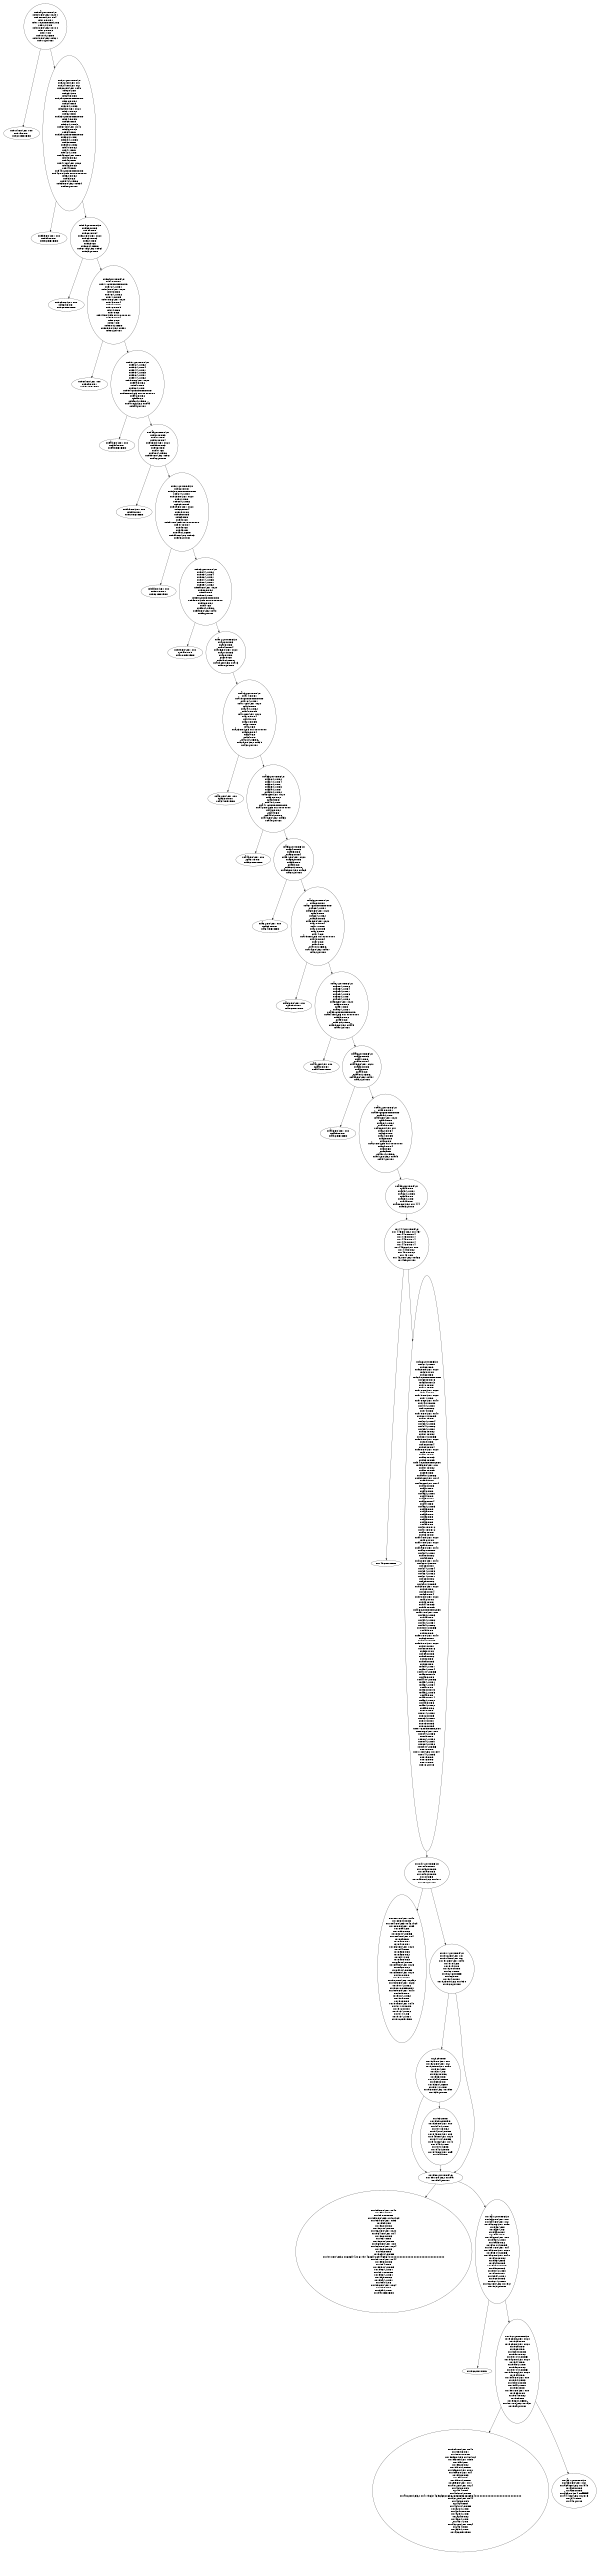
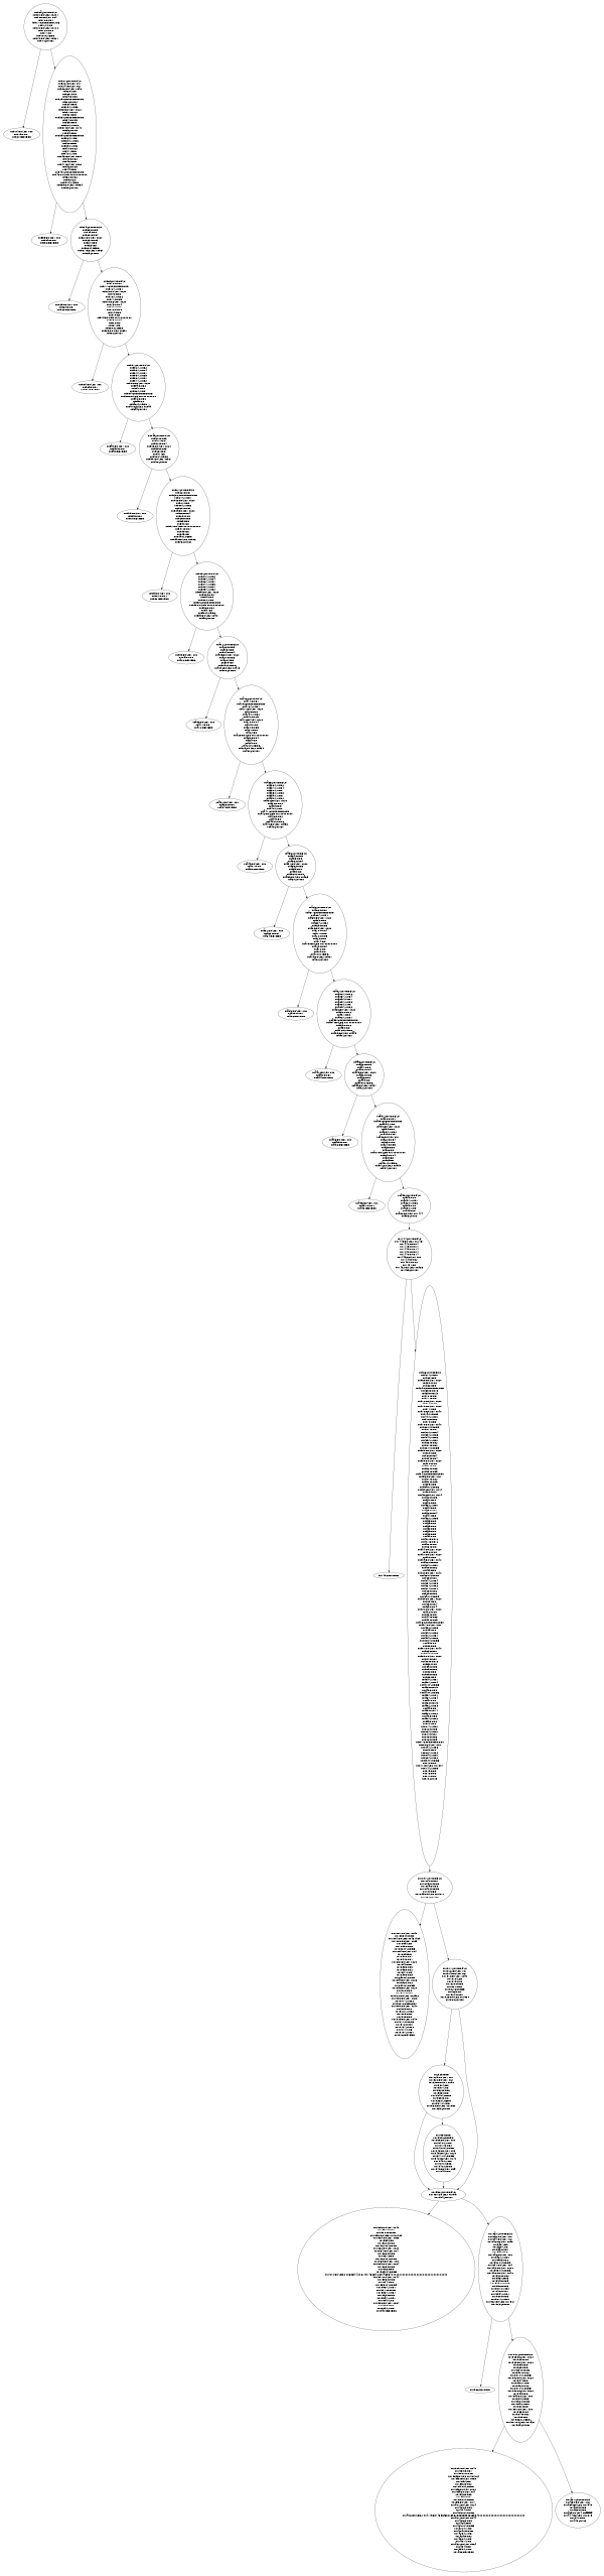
  digraph {
    n1 [label="0x90a:JUMPDEST\n0x90b:PUSH2 0x2b1\n0x90e:PUSH1 0x4\n0x910:DUP1\n0x911:CALLDATASIZE\n0x912:SUB\n0x913:PUSH2 0x100\n0x916:DUP2\n0x917:LT\n0x918:ISZERO\n0x919:PUSH2 0x921\n0x91c:JUMPI"]
    n2 [label="0x91d:PUSH1 0x0\n0x91f:DUP1\n0x920:REVERT"]
    n3 [label="0x921:JUMPDEST\n0x922:PUSH1 0x1\n0x924:PUSH1 0x1\n0x926:PUSH1 0xa0\n0x928:SHL\n0x929:SUB\n0x92a:DUP3\n0x92b:CALLDATALOAD\n0x92c:DUP2\n0x92d:AND\n0x92e:SWAP3\n0x92f:PUSH1 0x20\n0x931:DUP2\n0x932:ADD\n0x933:CALLDATALOAD\n0x934:DUP3\n0x935:AND\n0x936:SWAP3\n0x937:PUSH1 0x40\n0x939:DUP3\n0x93a:ADD\n0x93b:CALLDATALOAD\n0x93c:SWAP1\n0x93d:SWAP3\n0x93e:AND\n0x93f:SWAP2\n0x940:DUP2\n0x941:ADD\n0x942:SWAP1\n0x943:PUSH1 0x80\n0x945:DUP2\n0x946:ADD\n0x947:PUSH1 0x60\n0x949:DUP3\n0x94a:ADD\n0x94b:CALLDATALOAD\n0x94c:PUSH5 0x100000000\n0x952:DUP2\n0x953:GT\n0x954:ISZERO\n0x955:PUSH2 0x95d\n0x958:JUMPI"]
    n4 [label="0x959:PUSH1 0x0\n0x95b:DUP1\n0x95c:REVERT"]
    n5 [label="0x95d:JUMPDEST\n0x95e:DUP3\n0x95f:ADD\n0x960:DUP4\n0x961:PUSH1 0x20\n0x963:DUP3\n0x964:ADD\n0x965:GT\n0x966:ISZERO\n0x967:PUSH2 0x96f\n0x96a:JUMPI"]
    n6 [label="0x96b:PUSH1 0x0\n0x96d:DUP1\n0x96e:REVERT"]
    n7 [label="0x96f:JUMPDEST\n0x970:DUP1\n0x971:CALLDATALOAD\n0x972:SWAP1\n0x973:PUSH1 0x20\n0x975:ADD\n0x976:SWAP2\n0x977:DUP5\n0x978:PUSH1 0x20\n0x97a:DUP4\n0x97b:MUL\n0x97c:DUP5\n0x97d:ADD\n0x97e:GT\n0x97f:PUSH5 0x100000000\n0x985:DUP4\n0x986:GT\n0x987:OR\n0x988:ISZERO\n0x989:PUSH2 0x991\n0x98c:JUMPI"]
    n8 [label="0x98d:PUSH1 0x0\n0x98f:DUP1\n0x990:REVERT"]
    n9 [label="0x991:JUMPDEST\n0x992:SWAP2\n0x993:SWAP4\n0x994:SWAP1\n0x995:SWAP3\n0x996:SWAP1\n0x997:SWAP2\n0x998:PUSH1 0x20\n0x99a:DUP2\n0x99b:ADD\n0x99c:SWAP1\n0x99d:CALLDATALOAD\n0x99e:PUSH5 0x100000000\n0x9a4:DUP2\n0x9a5:GT\n0x9a6:ISZERO\n0x9a7:PUSH2 0x9af\n0x9aa:JUMPI"]
    n10 [label="0x9ab:PUSH1 0x0\n0x9ad:DUP1\n0x9ae:REVERT"]
    n11 [label="0x9af:JUMPDEST\n0x9b0:DUP3\n0x9b1:ADD\n0x9b2:DUP4\n0x9b3:PUSH1 0x20\n0x9b5:DUP3\n0x9b6:ADD\n0x9b7:GT\n0x9b8:ISZERO\n0x9b9:PUSH2 0x9c1\n0x9bc:JUMPI"]
    n12 [label="0x9bd:PUSH1 0x0\n0x9bf:DUP1\n0x9c0:REVERT"]
    n13 [label="0x9c1:JUMPDEST\n0x9c2:DUP1\n0x9c3:CALLDATALOAD\n0x9c4:SWAP1\n0x9c5:PUSH1 0x20\n0x9c7:ADD\n0x9c8:SWAP2\n0x9c9:DUP5\n0x9ca:PUSH1 0x20\n0x9cc:DUP4\n0x9cd:MUL\n0x9ce:DUP5\n0x9cf:ADD\n0x9d0:GT\n0x9d1:PUSH5 0x100000000\n0x9d7:DUP4\n0x9d8:GT\n0x9d9:OR\n0x9da:ISZERO\n0x9db:PUSH2 0x9e3\n0x9de:JUMPI"]
    n14 [label="0x9df:PUSH1 0x0\n0x9e1:DUP1\n0x9e2:REVERT"]
    n15 [label="0x9e3:JUMPDEST\n0x9e4:SWAP2\n0x9e5:SWAP4\n0x9e6:SWAP1\n0x9e7:SWAP3\n0x9e8:SWAP1\n0x9e9:SWAP2\n0x9ea:PUSH1 0x20\n0x9ec:DUP2\n0x9ed:ADD\n0x9ee:SWAP1\n0x9ef:CALLDATALOAD\n0x9f0:PUSH5 0x100000000\n0x9f6:DUP2\n0x9f7:GT\n0x9f8:ISZERO\n0x9f9:PUSH2 0xa01\n0x9fc:JUMPI"]
    n16 [label="0x9fd:PUSH1 0x0\n0x9ff:DUP5\n0xa00:REVERT"]
    n17 [label="0xa01:JUMPDEST\n0xa02:DUP3\n0xa03:ADD\n0xa04:DUP4\n0xa05:PUSH1 0x20\n0xa07:DUP3\n0xa08:ADD\n0xa09:GT\n0xa0a:ISZERO\n0xa0b:PUSH2 0xa13\n0xa0e:JUMPI"]
+   n18 [label="0xa0f:PUSH1 0x0\n0xa11:DUP1\n0xa12:REVERT"]
    n19 [label="0xa13:JUMPDEST\n0xa14:DUP1\n0xa15:CALLDATALOAD\n0xa16:SWAP1\n0xa17:PUSH1 0x20\n0xa19:ADD\n0xa1a:SWAP2\n0xa1b:DUP5\n0xa1c:PUSH1 0x20\n0xa1e:DUP4\n0xa1f:MUL\n0xa20:DUP5\n0xa21:ADD\n0xa22:GT\n0xa23:PUSH5 0x100000000\n0xa29:DUP4\n0xa2a:GT\n0xa2b:OR\n0xa2c:ISZERO\n0xa2d:PUSH2 0xa35\n0xa30:JUMPI"]
    n20 [label="0xa31:PUSH1 0x0\n0xa33:DUP1\n0xa34:REVERT"]
    n21 [label="0xa35:JUMPDEST\n0xa36:SWAP2\n0xa37:SWAP4\n0xa38:SWAP1\n0xa39:SWAP3\n0xa3a:SWAP1\n0xa3b:SWAP2\n0xa3c:PUSH1 0x20\n0xa3e:DUP2\n0xa3f:ADD\n0xa40:SWAP1\n0xa41:CALLDATALOAD\n0xa42:PUSH5 0x100000000\n0xa48:DUP2\n0xa49:GT\n0xa4a:ISZERO\n0xa4b:PUSH2 0xa53\n0xa4e:JUMPI"]
-   n22 [label="0xa4f:PUSH1 0x0\n2xa51:DUP1\n0xa52:REVERT"]
+   n22 [label="0xa4f:PUSH1 0x0\n0xa51:DUP1\n0xa52:REVERT"]
    n23 [label="0xa53:JUMPDEST\n0xa54:DUP3\n0xa55:ADD\n0xa56:DUP4\n0xa57:PUSH1 0x20\n0xa59:DUP3\n0xa5a:ADD\n0xa5b:GT\n0xa5c:ISZERO\n0xa5d:PUSH2 0xa65\n0xa60:JUMPI"]
    n24 [label="0xa61:PUSH1 0x0\n0xa63:DUP1\n0xa64:REVERT"]
    n25 [label="0xa65:JUMPDEST\n0xa66:DUP1\n0xa67:CALLDATALOAD\n0xa68:SWAP1\n0xa69:PUSH1 0x20\n0xa6b:ADD\n0xa6c:SWAP2\n0xa6d:DUP5\n0xa6e:PUSH1 0x20\n0xa70:DUP4\n0xa71:MUL\n0xa72:DUP5\n0xa73:ADD\n0xa74:GT\n0xa75:PUSH5 0x100000000\n0xa7b:DUP4\n0xa7c:GT\n0xa7d:OR\n0xa7e:ISZERO\n0xa7f:PUSH2 0xa87\n0xa82:JUMPI"]
    n26 [label="0xa83:PUSH1 0x0\n0xa85:DUP1\n0xa86:REVERT"]
    n27 [label="0xa87:JUMPDEST\n0xa88:SWAP2\n0xa89:SWAP4\n0xa8a:SWAP1\n0xa8b:SWAP3\n0xa8c:SWAP1\n0xa8d:SWAP2\n0xa8e:PUSH1 0x20\n0xa90:DUP2\n0xa91:ADD\n0xa92:SWAP1\n0xa93:CALLDATALOAD\n0xa94:PUSH5 0x100000000\n0xa9a:DUP2\n0xa9b:GT\n0xa9c:ISZERO\n0xa9d:PUSH2 0xaa5\n0xaa0:JUMPI"]
    n28 [label="0xaa1:PUSH1 0x0\n0xaa3:DUP1\n0xaa4:REVERT"]
    n29 [label="0xaa5:JUMPDEST\n0xaa6:DUP3\n0xaa7:ADD\n0xaa8:DUP4\n0xaa9:PUSH1 0x20\n0xaab:DUP3\n0xaac:ADD\n0xaad:GT\n0xaae:ISZERO\n0xaaf:PUSH2 0xab7\n0xab2:JUMPI"]
    n30 [label="0xab3:PUSH1 0x0\n0xab5:DUP1\n0xab6:REVERT"]
    n31 [label="0xab7:JUMPDEST\n0xab8:DUP1\n0xab9:CALLDATALOAD\n0xaba:SWAP1\n0xabb:PUSH1 0x20\n0xabd:ADD\n0xabe:SWAP2\n0xabf:DUP5\n0xac0:PUSH1 0x1\n0xac2:DUP4\n0xac3:MUL\n0xac4:DUP5\n0xac5:ADD\n0xac6:GT\n0xac7:PUSH5 0x100000000\n0xacd:DUP4\n0xace:GT\n0xacf:OR\n0xad0:ISZERO\n0xad1:PUSH2 0xad9\n0xad4:JUMPI"]
+   n32 [label="0xad5:PUSH1 0x0\n0xad7:DUP1\n0xad8:REVERT"]
    n33 [label="0xad9:JUMPDEST\n0xada:POP\n0xadb:SWAP1\n0xadc:SWAP3\n0xadd:POP\n0xade:SWAP1\n0xadf:POP\n0xae0:PUSH2 0x1444\n0xae3:JUMP"]
    n34 [label="0x1444:JUMPDEST\n0x1445:PUSH2 0x1457\n0x1448:DUP14\n0x1449:DUP14\n0x144a:DUP14\n0x144b:DUP14\n0x144c:DUP14\n0x144d:PUSH1 0x0\n0x144f:DUP2\n0x1450:DUP2\n0x1451:LT\n0x1452:PUSH2 0xd66\n0x1455:JUMPI"]
    n35 [label="0x1456:INVALID"]
    n36 [label="0xd66:JUMPDEST\n0xd67:SWAP1\n0xd68:POP\n0xd69:PUSH1 0x20\n0xd6b:MUL\n0xd6c:ADD\n0xd6d:CALLDATALOAD\n0xd6e:DUP13\n0xd6f:DUP13\n0xd70:DUP1\n0xd71:DUP1\n0xd72:PUSH1 0x20\n0xd74:MUL\n0xd75:PUSH1 0x20\n0xd77:ADD\n0xd78:PUSH1 0x40\n0xd7a:MLOAD\n0xd7b:SWAP1\n0xd7c:DUP2\n0xd7d:ADD\n0xd7e:PUSH1 0x40\n0xd80:MSTORE\n0xd81:DUP1\n0xd82:SWAP4\n0xd83:SWAP3\n0xd84:SWAP2\n0xd85:SWAP1\n0xd86:DUP2\n0xd87:DUP2\n0xd88:MSTORE\n0xd89:PUSH1 0x20\n0xd8b:ADD\n0xd8c:DUP4\n0xd8d:DUP4\n0xd8e:PUSH1 0x20\n0xd90:MUL\n0xd91:DUP1\n0xd92:DUP3\n0xd93:DUP5\n0xd94:CALLDATACOPY\n0xd95:PUSH1 0x0\n0xd97:DUP2\n0xd98:DUP5\n0xd99:ADD\n0xd9a:MSTORE\n0xd9b:PUSH1 0x1f\n0xd9d:NOT\n0xd9e:PUSH1 0x1f\n0xda0:DUP3\n0xda1:ADD\n0xda2:AND\n0xda3:SWAP1\n0xda4:POP\n0xda5:DUP1\n0xda6:DUP4\n0xda7:ADD\n0xda8:SWAP3\n0xda9:POP\n0xdaa:POP\n0xdab:POP\n0xdac:POP\n0xdad:POP\n0xdae:POP\n0xdaf:POP\n0xdb0:DUP12\n0xdb1:DUP12\n0xdb2:DUP1\n0xdb3:DUP1\n0xdb4:PUSH1 0x20\n0xdb6:MUL\n0xdb7:PUSH1 0x20\n0xdb9:ADD\n0xdba:PUSH1 0x40\n0xdbc:MLOAD\n0xdbd:SWAP1\n0xdbe:DUP2\n0xdbf:ADD\n0xdc0:PUSH1 0x40\n0xdc2:MSTORE\n0xdc3:DUP1\n0xdc4:SWAP4\n0xdc5:SWAP3\n0xdc6:SWAP2\n0xdc7:SWAP1\n0xdc8:DUP2\n0xdc9:DUP2\n0xdca:MSTORE\n0xdcb:PUSH1 0x20\n0xdcd:ADD\n0xdce:DUP4\n0xdcf:DUP4\n0xdd0:PUSH1 0x20\n0xdd2:MUL\n0xdd3:DUP1\n0xdd4:DUP3\n0xdd5:DUP5\n0xdd6:CALLDATACOPY\n0xdd7:PUSH1 0x0\n0xdd9:SWAP3\n0xdda:ADD\n0xddb:SWAP2\n0xddc:SWAP1\n0xddd:SWAP2\n0xdde:MSTORE\n0xddf:POP\n0xde0:POP\n0xde1:PUSH1 0x40\n0xde3:DUP1\n0xde4:MLOAD\n0xde5:PUSH1 0x20\n0xde7:DUP1\n0xde8:DUP16\n0xde9:MUL\n0xdea:DUP3\n0xdeb:DUP2\n0xdec:ADD\n0xded:DUP3\n0xdee:ADD\n0xdef:SWAP1\n0xdf0:SWAP4\n0xdf1:MSTORE\n0xdf2:DUP15\n0xdf3:DUP3\n0xdf4:MSTORE\n0xdf5:SWAP1\n0xdf6:SWAP4\n0xdf7:POP\n0xdf8:DUP15\n0xdf9:SWAP3\n0xdfa:POP\n0xdfb:DUP14\n0xdfc:SWAP2\n0xdfd:DUP3\n0xdfe:SWAP2\n0xdff:DUP6\n0xe00:ADD\n0xe01:SWAP1\n0xe02:DUP5\n0xe03:SWAP1\n0xe04:DUP1\n0xe05:DUP3\n0xe06:DUP5\n0xe07:CALLDATACOPY\n0xe08:PUSH1 0x0\n0xe0a:SWAP3\n0xe0b:ADD\n0xe0c:SWAP2\n0xe0d:SWAP1\n0xe0e:SWAP2\n0xe0f:MSTORE\n0xe10:POP\n0xe11:PUSH2 0x18d7\n0xe14:SWAP3\n0xe15:POP\n0xe16:POP\n0xe17:POP\n0xe18:JUMP"]
    n37 [label="0x18d7:JUMPDEST\n0x18d8:DUP1\n0x18d9:MLOAD\n0x18da:DUP3\n0x18db:MLOAD\n0x18dc:EQ\n0x18dd:PUSH2 0x1917\n0x18e0:JUMPI"]
    n38 [label="0x18e1:PUSH1 0x40\n0x18e3:MLOAD\n0x18e4:PUSH3 0x461bcd\n0x18e8:PUSH1 0xe5\n0x18ea:SHL\n0x18eb:DUP2\n0x18ec:MSTORE\n0x18ed:PUSH1 0x4\n0x18ef:ADD\n0x18f0:DUP1\n0x18f1:DUP1\n0x18f2:PUSH1 0x20\n0x18f4:ADD\n0x18f5:DUP3\n0x18f6:DUP2\n0x18f7:SUB\n0x18f8:DUP3\n0x18f9:MSTORE\n0x18fa:PUSH1 0x23\n0x18fc:DUP2\n0x18fd:MSTORE\n0x18fe:PUSH1 0x20\n0x1900:ADD\n0x1901:DUP1\n0x1902:PUSH2 0x2f92\n0x1905:PUSH1 0x23\n0x1907:SWAP2\n0x1908:CODECOPY\n0x1909:PUSH1 0x40\n0x190b:ADD\n0x190c:SWAP2\n0x190d:POP\n0x190e:POP\n0x190f:PUSH1 0x40\n0x1911:MLOAD\n0x1912:DUP1\n0x1913:SWAP2\n0x1914:SUB\n0x1915:SWAP1\n0x1916:REVERT"]
    n39 [label="0x1917:JUMPDEST\n0x1918:PUSH1 0x1\n0x191a:PUSH1 0x1\n0x191c:PUSH1 0xa0\n0x191e:SHL\n0x191f:SUB\n0x1920:DUP8\n0x1921:AND\n0x1922:CALLER\n0x1923:EQ\n0x1924:DUP1\n0x1925:PUSH2 0x1950\n0x1928:JUMPI"]
    n40 [label="0x1929:POP\n0x192a:PUSH1 0x1\n0x192c:PUSH1 0x1\n0x192e:PUSH1 0xa0\n0x1930:SHL\n0x1931:SUB\n0x1932:DUP6\n0x1933:AND\n0x1934:ISZERO\n0x1935:DUP1\n0x1936:ISZERO\n0x1937:SWAP1\n0x1938:PUSH2 0x1950\n0x193b:JUMPI"]
    n41 [label="0x1950:JUMPDEST\n0x1951:PUSH2 0x19a1\n0x1954:JUMPI"]
    n42 [label="0x193c:POP\n0x193d:CALLER\n0x193e:PUSH1 0x0\n0x1940:SWAP1\n0x1941:DUP2\n0x1942:MSTORE\n0x1943:PUSH1 0x3\n0x1945:PUSH1 0x20\n0x1947:MSTORE\n0x1948:PUSH1 0x40\n0x194a:SWAP1\n0x194b:SHA3\n0x194c:SLOAD\n0x194d:PUSH1 0xff\n0x194f:AND"]
    n43 [label="0x1955:PUSH1 0x40\n0x1957:DUP1\n0x1958:MLOAD\n0x1959:PUSH3 0x461bcd\n0x195d:PUSH1 0xe5\n0x195f:SHL\n0x1960:DUP2\n0x1961:MSTORE\n0x1962:PUSH1 0x20\n0x1964:PUSH1 0x4\n0x1966:DUP3\n0x1967:ADD\n0x1968:MSTORE\n0x1969:PUSH1 0xe\n0x196b:PUSH1 0x24\n0x196d:DUP3\n0x196e:ADD\n0x196f:MSTORE\n0x1970:PUSH32 0x6e6f7420617574686f72697a6564000000000000000000000000000000000000\n0x1991:PUSH1 0x44\n0x1993:DUP3\n0x1994:ADD\n0x1995:MSTORE\n0x1996:SWAP1\n0x1997:MLOAD\n0x1998:SWAP1\n0x1999:DUP2\n0x199a:SWAP1\n0x199b:SUB\n0x199c:PUSH1 0x64\n0x199e:ADD\n0x199f:SWAP1\n0x19a0:REVERT"]
    n44 [label="0x19a1:JUMPDEST\n0x19a2:PUSH1 0x1\n0x19a4:PUSH1 0x1\n0x19a6:PUSH1 0xa0\n0x19a8:SHL\n0x19a9:SUB\n0x19aa:DUP7\n0x19ab:AND\n0x19ac:PUSH1 0x0\n0x19ae:SWAP1\n0x19af:DUP2\n0x19b0:MSTORE\n0x19b1:PUSH1 0x4\n0x19b3:PUSH1 0x20\n0x19b5:MSTORE\n0x19b6:PUSH1 0x40\n0x19b8:DUP2\n0x19b9:SHA3\n0x19ba:DUP5\n0x19bb:MLOAD\n0x19bc:DUP3\n0x19bd:SWAP1\n0x19be:DUP7\n0x19bf:SWAP1\n0x19c0:DUP3\n0x19c1:SWAP1\n0x19c2:PUSH2 0x19c7\n0x19c5:JUMPI"]
    n45 [label="0x19c6:INVALID"]
    n46 [label="0x19c7:JUMPDEST\n0x19c8:PUSH1 0x20\n0x19ca:MUL\n0x19cb:PUSH1 0x20\n0x19cd:ADD\n0x19ce:ADD\n0x19cf:MLOAD\n0x19d0:DUP2\n0x19d1:MSTORE\n0x19d2:PUSH1 0x20\n0x19d4:ADD\n0x19d5:SWAP1\n0x19d6:DUP2\n0x19d7:MSTORE\n0x19d8:PUSH1 0x20\n0x19da:ADD\n0x19db:PUSH1 0x0\n0x19dd:SHA3\n0x19de:SLOAD\n0x19df:SWAP1\n0x19e0:POP\n0x19e1:PUSH1 0x0\n0x19e3:NOT\n0x19e4:DUP2\n0x19e5:EQ\n0x19e6:ISZERO\n0x19e7:PUSH2 0x1a37\n0x19ea:JUMPI"]
    n47 [label="0x19eb:PUSH1 0x40\n0x19ed:DUP1\n0x19ee:MLOAD\n0x19ef:PUSH3 0x461bcd\n0x19f3:PUSH1 0xe5\n0x19f5:SHL\n0x19f6:DUP2\n0x19f7:MSTORE\n0x19f8:PUSH1 0x20\n0x19fa:PUSH1 0x4\n0x19fc:DUP3\n0x19fd:ADD\n0x19fe:MSTORE\n0x19ff:PUSH1 0x11\n0x1a01:PUSH1 0x24\n0x1a03:DUP3\n0x1a04:ADD\n0x1a05:MSTORE\n0x1a06:PUSH32 0x41756374696f6e2063616e63656c6c6564000000000000000000000000000000\n0x1a27:PUSH1 0x44\n0x1a29:DUP3\n0x1a2a:ADD\n0x1a2b:MSTORE\n0x1a2c:SWAP1\n0x1a2d:MLOAD\n0x1a2e:SWAP1\n0x1a2f:DUP2\n0x1a30:SWAP1\n0x1a31:SUB\n0x1a32:PUSH1 0x64\n0x1a34:ADD\n0x1a35:SWAP1\n0x1a36:REVERT"]
    n48 [label="0x1a37:JUMPDEST\n0x1a38:PUSH1 0x0\n0x1a3a:PUSH2 0x1a49\n0x1a3d:DUP3\n0x1a3e:DUP8\n0x1a3f:PUSH4 0xffffffff\n0x1a44:PUSH2 0x2815\n0x1a47:AND\n0x1a48:JUMP"]
    n1 -> n2
    n1 -> n3
    n3 -> n4
    n3 -> n5
    n5 -> n6
    n5 -> n7
    n7 -> n8
    n7 -> n9
    n9 -> n10
    n9 -> n11
    n11 -> n12
    n11 -> n13
    n13 -> n14
    n13 -> n15
    n15 -> n16
    n15 -> n17
+   n17 -> n18
    n17 -> n19
    n19 -> n20
    n19 -> n21
    n21 -> n22
    n21 -> n23
    n23 -> n24
    n23 -> n25
    n25 -> n26
    n25 -> n27
    n27 -> n28
    n27 -> n29
    n29 -> n30
    n29 -> n31
+   n31 -> n32
    n31 -> n33
    n33 -> n34
    n34 -> n35
    n34 -> n36
    n36 -> n37
    n37 -> n38
    n37 -> n39
    n39 -> n40
    n39 -> n41
    n40 -> n41
    n40 -> n42
    n41 -> n43
    n41 -> n44
    n42 -> n41
    n44 -> n45
    n44 -> n46
    n46 -> n47
    n46 -> n48
  }
